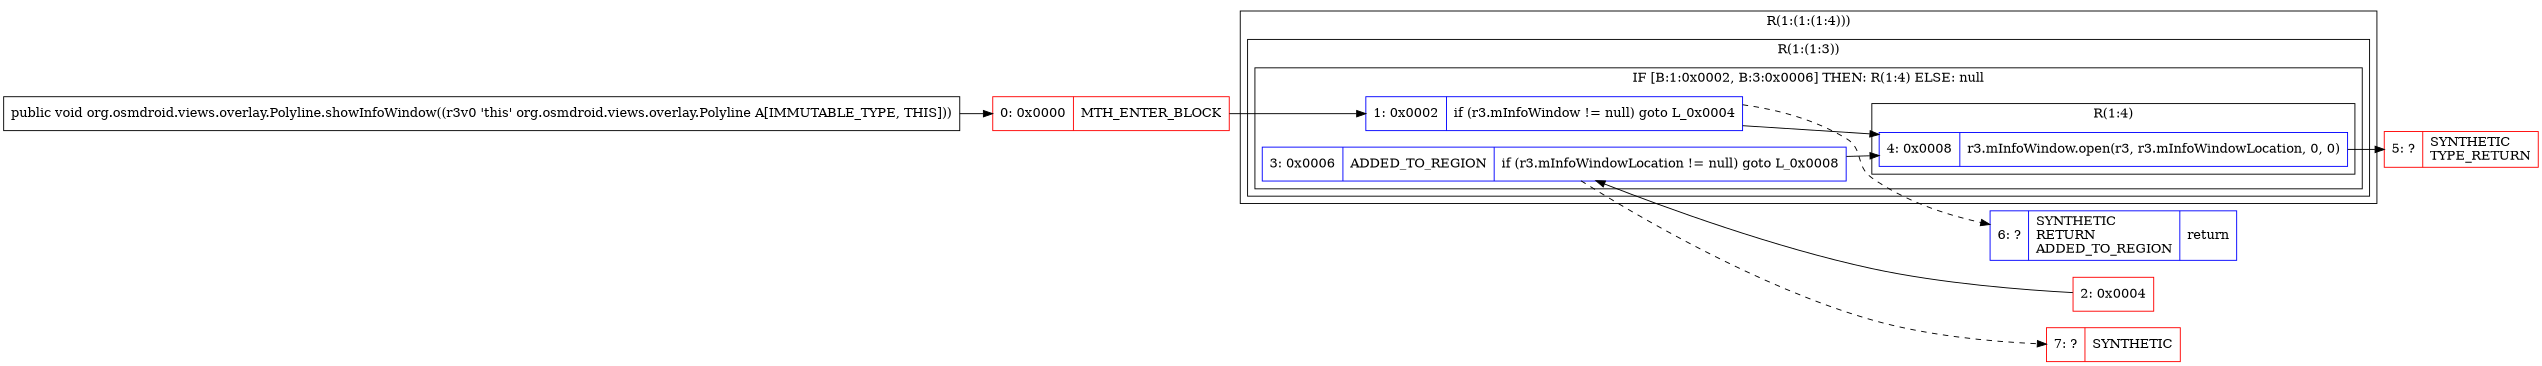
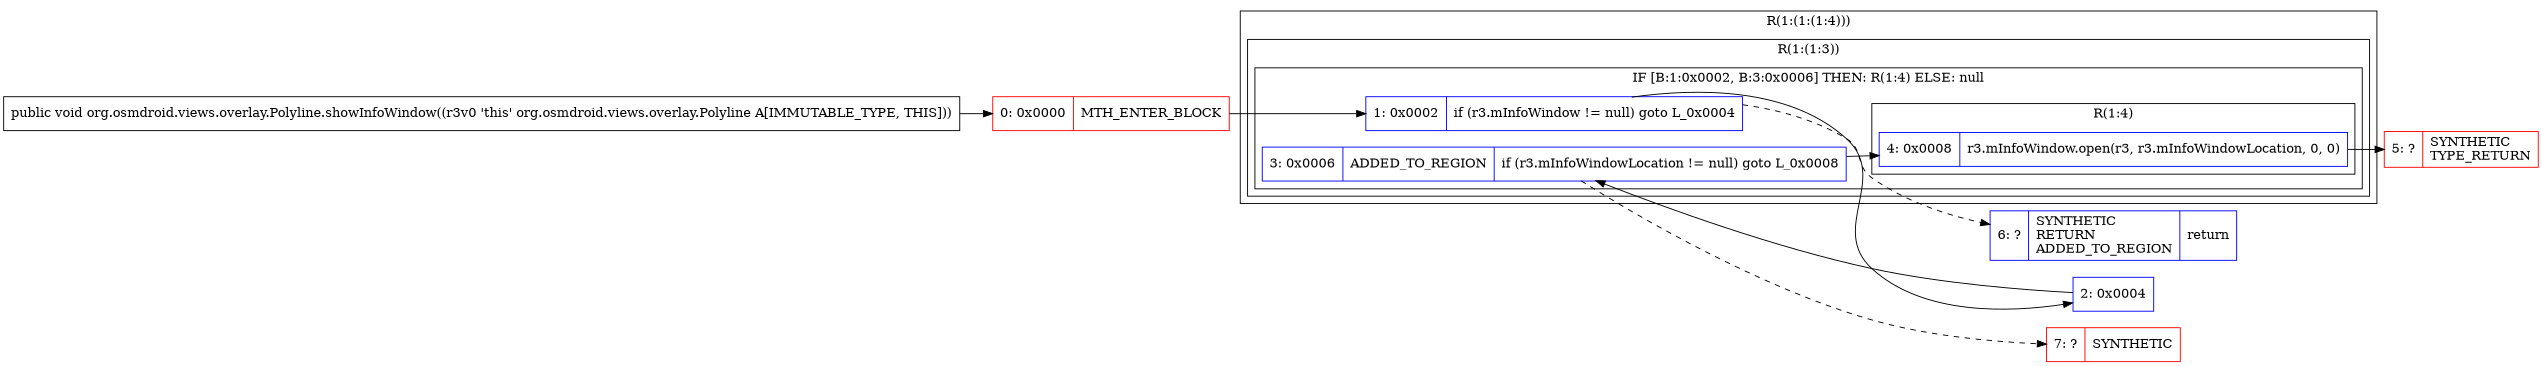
  digraph {
    rankdir=LR
    node [color=blue shape=record]
    n1 [label="{4\:\ 0x0008|r3.mInfoWindow.open(r3, r3.mInfoWindowLocation, 0, 0)\l}"]
    n2 [label="{1\:\ 0x0002|if (r3.mInfoWindow != null) goto L_0x0004\l}"]
    n3 [label="{3\:\ 0x0006|ADDED_TO_REGION\l|if (r3.mInfoWindowLocation != null) goto L_0x0008\l}"]
    n4 [color=red label="{5\:\ ?|SYNTHETIC\lTYPE_RETURN\l}"]
-   n5 [color=red label="{2\:\ 0x0004}"]
+   n5 [label="{2\:\ 0x0004}"]
    n6 [label="{6\:\ ?|SYNTHETIC\lRETURN\lADDED_TO_REGION\l|return\l}"]
    n7 [color=red label="{7\:\ ?|SYNTHETIC\l}"]
    n8 [color=red label="{0\:\ 0x0000|MTH_ENTER_BLOCK\l}"]
    n9 [label="{public void org.osmdroid.views.overlay.Polyline.showInfoWindow((r3v0 'this' org.osmdroid.views.overlay.Polyline A[IMMUTABLE_TYPE, THIS])) }" color=""]
    subgraph cluster_1 {
      label="R(1:(1:(1:4)))"
      subgraph cluster_2 {
        label="R(1:(1:3))"
        subgraph cluster_3 {
          label="IF [B:1:0x0002, B:3:0x0006] THEN: R(1:4) ELSE: null"
          n2
          n3
          subgraph cluster_4 {
            label="R(1:4)"
            n1
          }
        }
      }
    }
    n1 -> n4
-   n2 -> n1
+   n2 -> n5
    n2 -> n6 [style=dashed]
    n3 -> n1
    n3 -> n7 [style=dashed]
    n5 -> n3
    n8 -> n2
    n9 -> n8
  }
